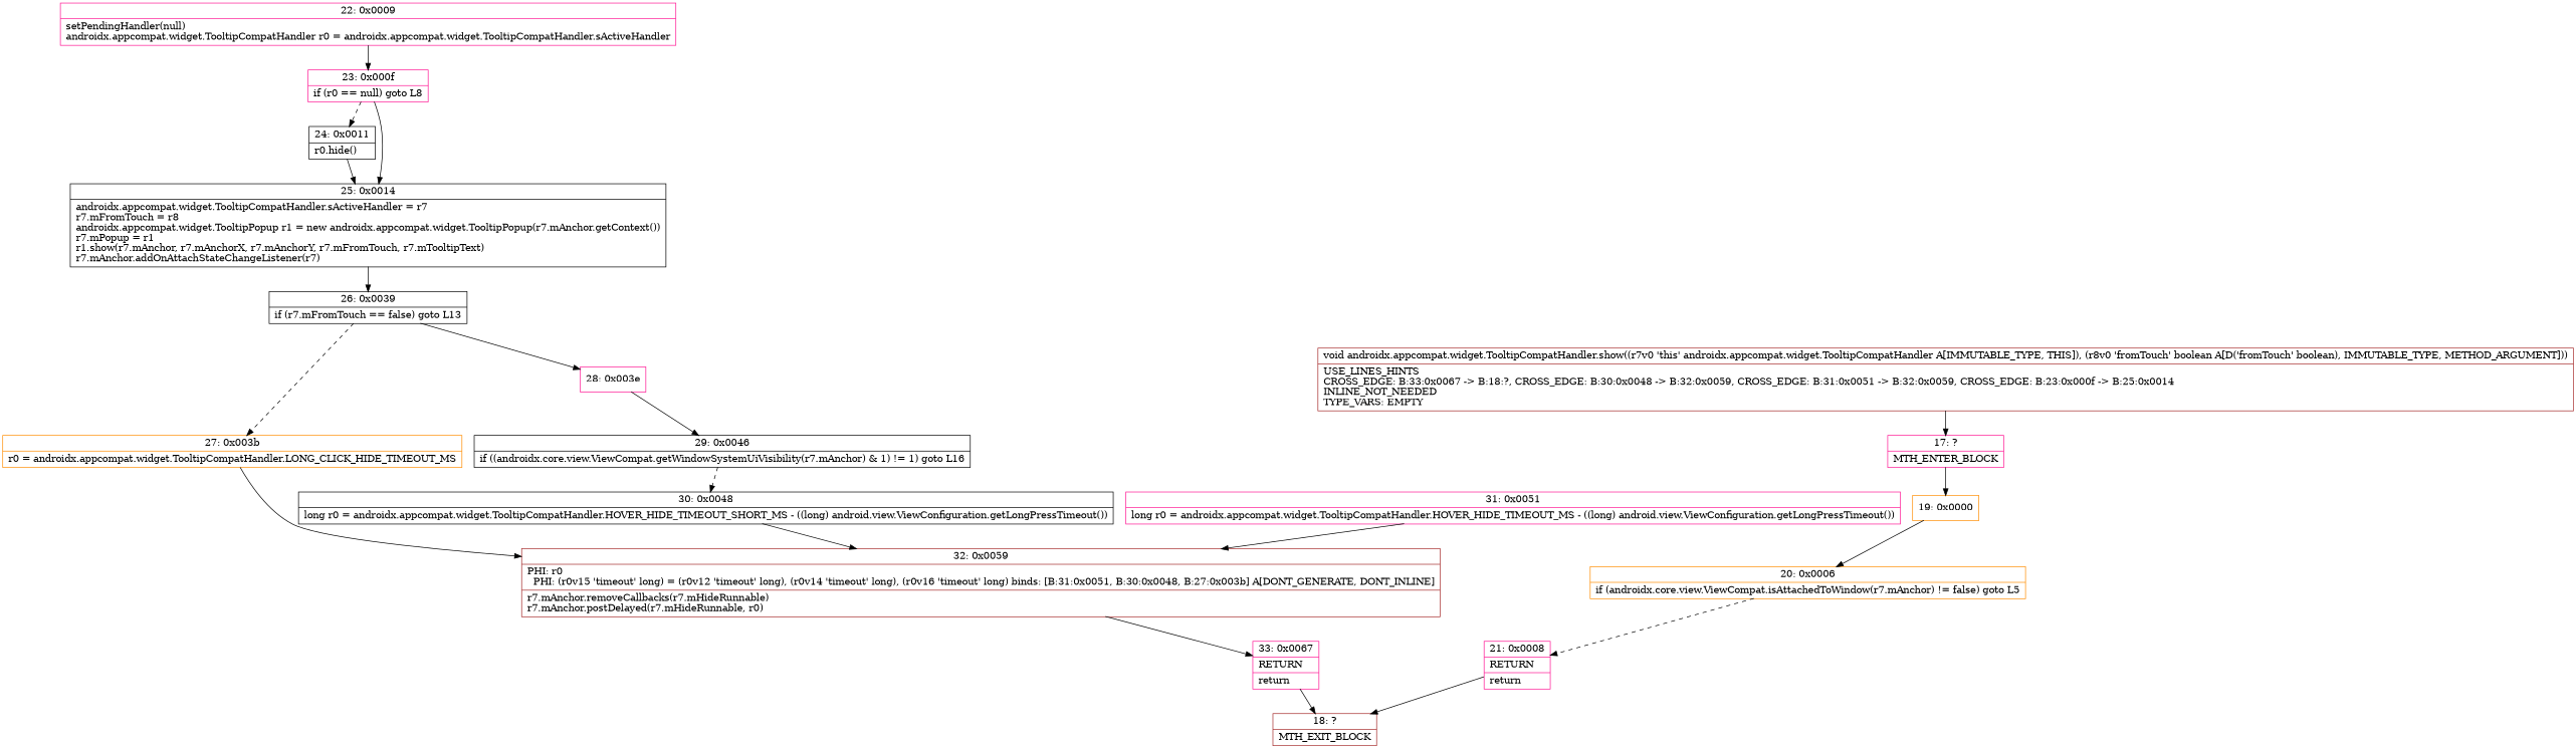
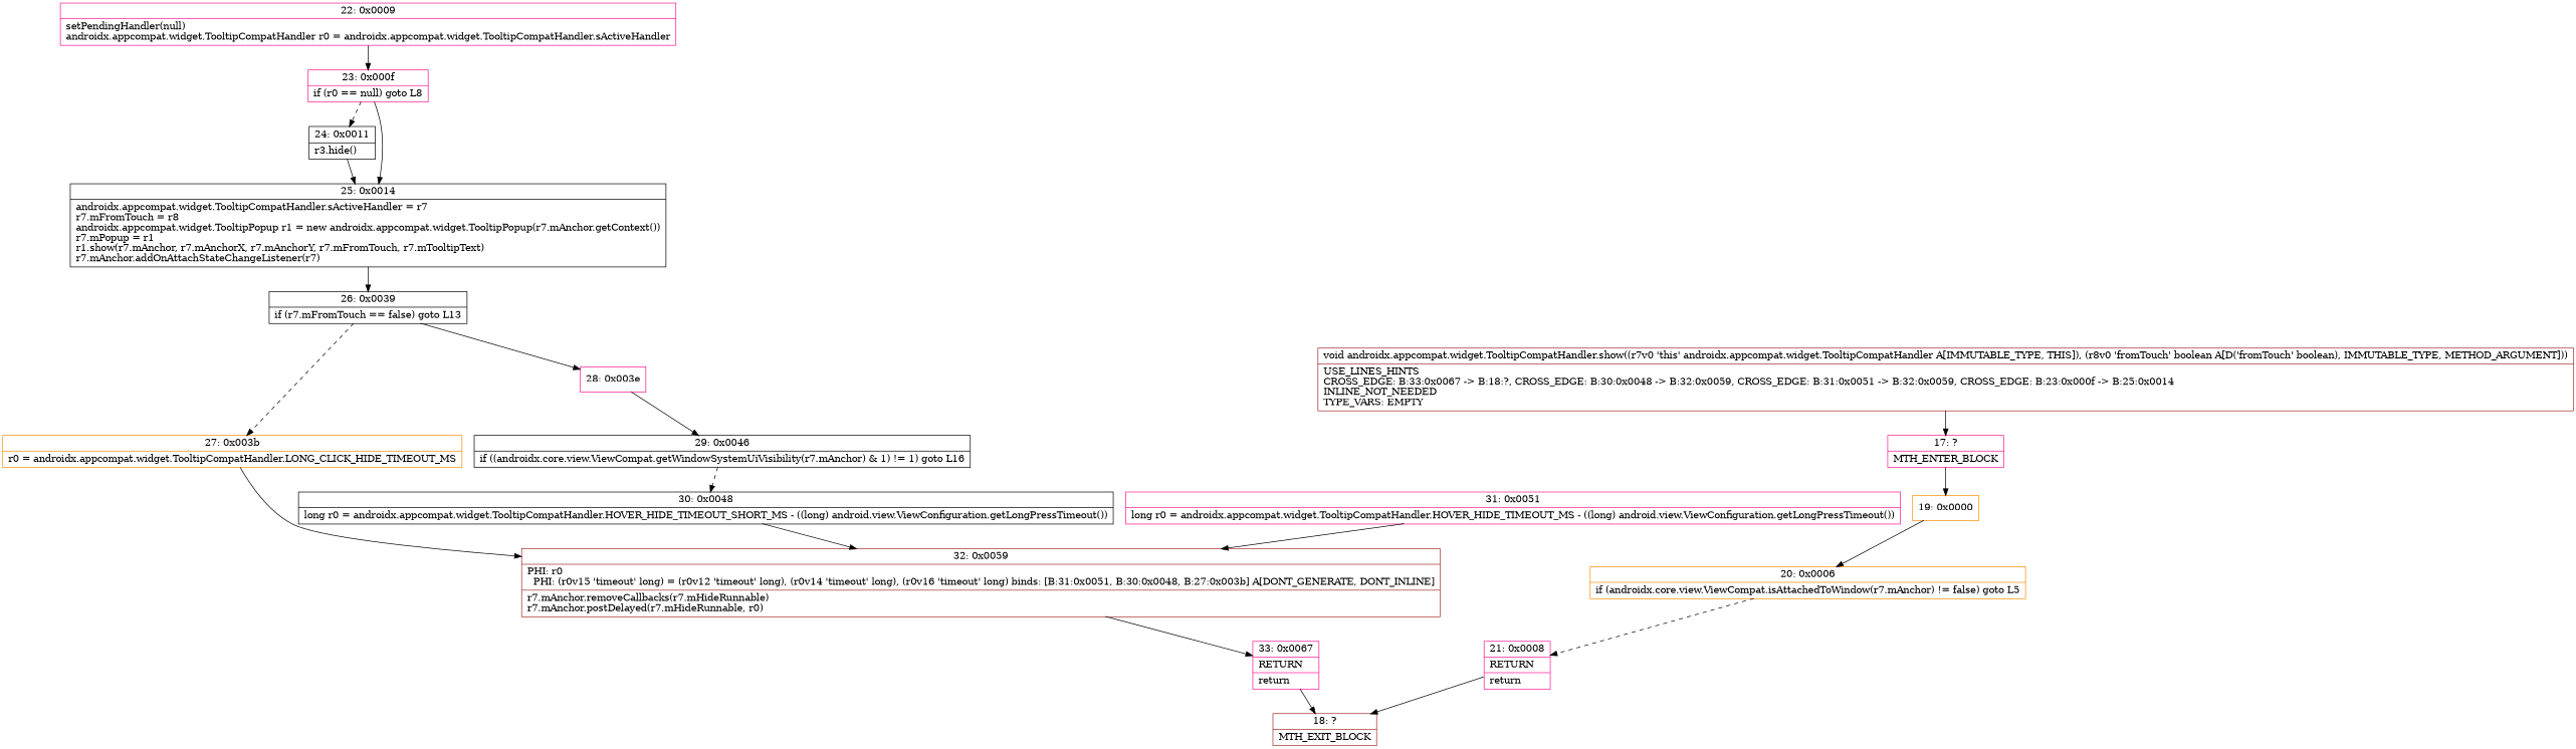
  digraph {
    node [color=deeppink shape=record]
    n1 [label="{17\:\ ?|MTH_ENTER_BLOCK\l}"]
    n2 [color=darkorange label="{19\:\ 0x0000}"]
    n3 [color=darkorange label="{20\:\ 0x0006|if (androidx.core.view.ViewCompat.isAttachedToWindow(r7.mAnchor) != false) goto L5\l}"]
    n4 [label="{21\:\ 0x0008|RETURN\l|return\l}"]
    n5 [color=brown label="{18\:\ ?|MTH_EXIT_BLOCK\l}"]
    n6 [label="{22\:\ 0x0009|setPendingHandler(null)\landroidx.appcompat.widget.TooltipCompatHandler r0 = androidx.appcompat.widget.TooltipCompatHandler.sActiveHandler\l}"]
    n7 [label="{23\:\ 0x000f|if (r0 == null) goto L8\l}"]
-   n8 [color=black label="{24\:\ 0x0011|r0.hide()\l}"]
+   n8 [color=black label="{24\:\ 0x0011|r3.hide()\l}"]
    n9 [color=black label="{25\:\ 0x0014|androidx.appcompat.widget.TooltipCompatHandler.sActiveHandler = r7\lr7.mFromTouch = r8\landroidx.appcompat.widget.TooltipPopup r1 = new androidx.appcompat.widget.TooltipPopup(r7.mAnchor.getContext())\lr7.mPopup = r1\lr1.show(r7.mAnchor, r7.mAnchorX, r7.mAnchorY, r7.mFromTouch, r7.mTooltipText)\lr7.mAnchor.addOnAttachStateChangeListener(r7)\l}"]
    n10 [color=black label="{26\:\ 0x0039|if (r7.mFromTouch == false) goto L13\l}"]
    n11 [color=darkorange label="{27\:\ 0x003b|r0 = androidx.appcompat.widget.TooltipCompatHandler.LONG_CLICK_HIDE_TIMEOUT_MS\l}"]
    n12 [label="{28\:\ 0x003e}"]
    n13 [color=brown label="{32\:\ 0x0059|PHI: r0 \l  PHI: (r0v15 'timeout' long) = (r0v12 'timeout' long), (r0v14 'timeout' long), (r0v16 'timeout' long) binds: [B:31:0x0051, B:30:0x0048, B:27:0x003b] A[DONT_GENERATE, DONT_INLINE]\l|r7.mAnchor.removeCallbacks(r7.mHideRunnable)\lr7.mAnchor.postDelayed(r7.mHideRunnable, r0)\l}"]
    n14 [color=black label="{29\:\ 0x0046|if ((androidx.core.view.ViewCompat.getWindowSystemUiVisibility(r7.mAnchor) & 1) != 1) goto L16\l}"]
    n15 [label="{33\:\ 0x0067|RETURN\l|return\l}"]
    n16 [color=black label="{30\:\ 0x0048|long r0 = androidx.appcompat.widget.TooltipCompatHandler.HOVER_HIDE_TIMEOUT_SHORT_MS \- ((long) android.view.ViewConfiguration.getLongPressTimeout())\l}"]
    n17 [label="{31\:\ 0x0051|long r0 = androidx.appcompat.widget.TooltipCompatHandler.HOVER_HIDE_TIMEOUT_MS \- ((long) android.view.ViewConfiguration.getLongPressTimeout())\l}"]
    n18 [color=brown label="{void androidx.appcompat.widget.TooltipCompatHandler.show((r7v0 'this' androidx.appcompat.widget.TooltipCompatHandler A[IMMUTABLE_TYPE, THIS]), (r8v0 'fromTouch' boolean A[D('fromTouch' boolean), IMMUTABLE_TYPE, METHOD_ARGUMENT]))  | USE_LINES_HINTS\lCROSS_EDGE: B:33:0x0067 \-\> B:18:?, CROSS_EDGE: B:30:0x0048 \-\> B:32:0x0059, CROSS_EDGE: B:31:0x0051 \-\> B:32:0x0059, CROSS_EDGE: B:23:0x000f \-\> B:25:0x0014\lINLINE_NOT_NEEDED\lTYPE_VARS: EMPTY\l}"]
    n1 -> n2
    n2 -> n3
    n3 -> n4 [style=dashed]
    n4 -> n5
    n6 -> n7
    n7 -> n8 [style=dashed]
    n7 -> n9
    n8 -> n9
    n9 -> n10
    n10 -> n11 [style=dashed]
    n10 -> n12
    n11 -> n13
    n12 -> n14
    n13 -> n15
    n14 -> n16 [style=dashed]
    n15 -> n5
    n16 -> n13
    n17 -> n13
    n18 -> n1
  }
